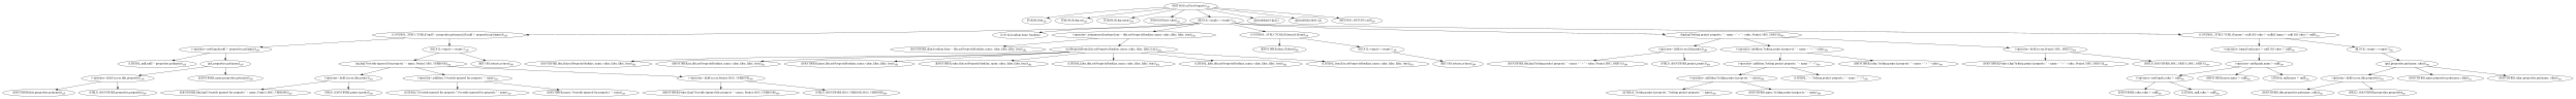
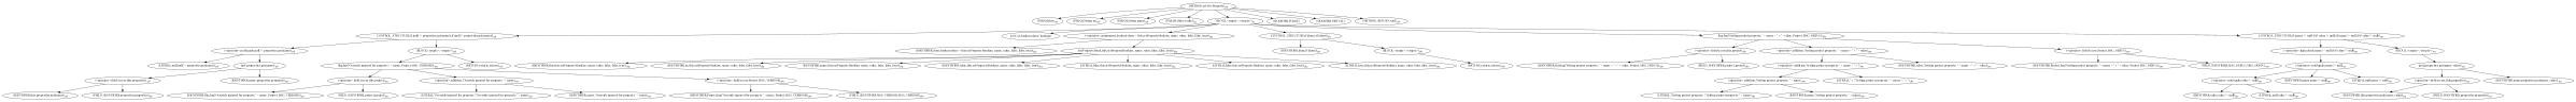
  digraph {
    fontname="Playfair Display"
    node [fontname="Playfair Display"]
    edge [fontname="Playfair Display"]
    n1 [label=<(METHOD,setNewProperty)<SUB>376</SUB>>]
    n2 [label=<(PARAM,this)<SUB>376</SUB>>]
    n3 [label=<(PARAM,String ns)<SUB>376</SUB>>]
    n4 [label=<(PARAM,String name)<SUB>376</SUB>>]
    n5 [label=<(PARAM,Object value)<SUB>377</SUB>>]
    n6 [label=<(BLOCK,&lt;empty&gt;,&lt;empty&gt;)<SUB>377</SUB>>]
    n7 [label=<(MODIFIER,PUBLIC)>]
    n8 [label=<(MODIFIER,VIRTUAL)>]
    n9 [label=<(METHOD_RETURN,void)<SUB>376</SUB>>]
    n10 [label=<(CONTROL_STRUCTURE,if (null != properties.get(name)),if (null != properties.get(name)))<SUB>378</SUB>>]
    n11 [label=<(LOCAL,boolean done: boolean)>]
    n12 [label=<(&lt;operator&gt;.assignment,boolean done = this.setPropertyHook(ns, name, value, false, false, true))<SUB>384</SUB>>]
    n13 [label=<(CONTROL_STRUCTURE,if (done),if (done))<SUB>385</SUB>>]
    n14 [label=<(log,log(&quot;Setting project property: &quot; + name + &quot; -&gt; &quot; + value, Project.MSG_DEBUG))<SUB>389</SUB>>]
    n15 [label=<(CONTROL_STRUCTURE,if (name != null &amp;&amp; value != null),if (name != null &amp;&amp; value != null))<SUB>391</SUB>>]
    n16 [label=<(&lt;operator&gt;.notEquals,null != properties.get(name))<SUB>378</SUB>>]
    n17 [label=<(BLOCK,&lt;empty&gt;,&lt;empty&gt;)<SUB>378</SUB>>]
    n18 [label=<(IDENTIFIER,done,boolean done = this.setPropertyHook(ns, name, value, false, false, true))<SUB>384</SUB>>]
    n19 [label=<(setPropertyHook,this.setPropertyHook(ns, name, value, false, false, true))<SUB>384</SUB>>]
    n20 [label=<(IDENTIFIER,done,if (done))<SUB>385</SUB>>]
    n21 [label=<(BLOCK,&lt;empty&gt;,&lt;empty&gt;)<SUB>385</SUB>>]
    n22 [label=<(&lt;operator&gt;.fieldAccess,this.project)<SUB>389</SUB>>]
    n23 [label=<(&lt;operator&gt;.addition,&quot;Setting project property: &quot; + name + &quot; -&gt; &quot; + value)<SUB>389</SUB>>]
    n24 [label=<(&lt;operator&gt;.fieldAccess,Project.MSG_DEBUG)<SUB>390</SUB>>]
    n25 [label=<(&lt;operator&gt;.logicalAnd,name != null &amp;&amp; value != null)<SUB>391</SUB>>]
    n26 [label=<(BLOCK,&lt;empty&gt;,&lt;empty&gt;)<SUB>391</SUB>>]
    n27 [label=<(LITERAL,null,null != properties.get(name))<SUB>378</SUB>>]
    n28 [label=<(get,properties.get(name))<SUB>378</SUB>>]
    n29 [label=<(log,log(&quot;Override ignored for property &quot; + name, Project.MSG_VERBOSE))<SUB>379</SUB>>]
    n30 [label=<(RETURN,return;,return;)<SUB>381</SUB>>]
    n31 [label=<(&lt;operator&gt;.fieldAccess,this.properties)<SUB>378</SUB>>]
    n32 [label=<(IDENTIFIER,name,properties.get(name))<SUB>378</SUB>>]
    n33 [label=<(IDENTIFIER,this,properties.get(name))<SUB>378</SUB>>]
    n34 [label=<(FIELD_IDENTIFIER,properties,properties)<SUB>378</SUB>>]
    n35 [label=<(&lt;operator&gt;.fieldAccess,this.project)<SUB>379</SUB>>]
    n36 [label=<(&lt;operator&gt;.addition,&quot;Override ignored for property &quot; + name)<SUB>379</SUB>>]
    n37 [label=<(&lt;operator&gt;.fieldAccess,Project.MSG_VERBOSE)<SUB>380</SUB>>]
    n38 [label=<(IDENTIFIER,this,log(&quot;Override ignored for property &quot; + name, Project.MSG_VERBOSE))<SUB>379</SUB>>]
    n39 [label=<(FIELD_IDENTIFIER,project,project)<SUB>379</SUB>>]
    n40 [label=<(LITERAL,&quot;Override ignored for property &quot;,&quot;Override ignored for property &quot; + name)<SUB>379</SUB>>]
    n41 [label=<(IDENTIFIER,name,&quot;Override ignored for property &quot; + name)<SUB>379</SUB>>]
    n42 [label=<(IDENTIFIER,Project,log(&quot;Override ignored for property &quot; + name, Project.MSG_VERBOSE))<SUB>380</SUB>>]
    n43 [label=<(FIELD_IDENTIFIER,MSG_VERBOSE,MSG_VERBOSE)<SUB>580</SUB>>]
    n44 [label=<(IDENTIFIER,this,this.setPropertyHook(ns, name, value, false, false, true))<SUB>384</SUB>>]
    n45 [label=<(IDENTIFIER,ns,this.setPropertyHook(ns, name, value, false, false, true))<SUB>384</SUB>>]
    n46 [label=<(IDENTIFIER,name,this.setPropertyHook(ns, name, value, false, false, true))<SUB>384</SUB>>]
    n47 [label=<(IDENTIFIER,value,this.setPropertyHook(ns, name, value, false, false, true))<SUB>384</SUB>>]
    n48 [label=<(LITERAL,false,this.setPropertyHook(ns, name, value, false, false, true))<SUB>384</SUB>>]
    n49 [label=<(LITERAL,false,this.setPropertyHook(ns, name, value, false, false, true))<SUB>384</SUB>>]
    n50 [label=<(LITERAL,true,this.setPropertyHook(ns, name, value, false, false, true))<SUB>384</SUB>>]
    n51 [label=<(RETURN,return;,return;)<SUB>386</SUB>>]
    n52 [label=<(IDENTIFIER,this,log(&quot;Setting project property: &quot; + name + &quot; -&gt; &quot; + value, Project.MSG_DEBUG))<SUB>389</SUB>>]
    n53 [label=<(FIELD_IDENTIFIER,project,project)<SUB>389</SUB>>]
    n54 [label=<(&lt;operator&gt;.addition,&quot;Setting project property: &quot; + name + &quot; -&gt; &quot;)<SUB>389</SUB>>]
    n55 [label=<(IDENTIFIER,value,&quot;Setting project property: &quot; + name + &quot; -&gt; &quot; + value)<SUB>390</SUB>>]
    n56 [label=<(IDENTIFIER,Project,log(&quot;Setting project property: &quot; + name + &quot; -&gt; &quot; + value, Project.MSG_DEBUG))<SUB>390</SUB>>]
    n57 [label=<(FIELD_IDENTIFIER,MSG_DEBUG,MSG_DEBUG)<SUB>390</SUB>>]
    n58 [label=<(&lt;operator&gt;.addition,&quot;Setting project property: &quot; + name)<SUB>389</SUB>>]
    n59 [label=<(LITERAL,&quot; -&gt; &quot;,&quot;Setting project property: &quot; + name + &quot; -&gt; &quot;)<SUB>389</SUB>>]
    n60 [label=<(LITERAL,&quot;Setting project property: &quot;,&quot;Setting project property: &quot; + name)<SUB>389</SUB>>]
    n61 [label=<(IDENTIFIER,name,&quot;Setting project property: &quot; + name)<SUB>389</SUB>>]
    n62 [label=<(&lt;operator&gt;.notEquals,name != null)<SUB>391</SUB>>]
    n63 [label=<(put,properties.put(name, value))<SUB>392</SUB>>]
    n64 [label=<(&lt;operator&gt;.notEquals,value != null)<SUB>391</SUB>>]
    n65 [label=<(IDENTIFIER,name,name != null)<SUB>391</SUB>>]
    n66 [label=<(LITERAL,null,name != null)<SUB>391</SUB>>]
    n67 [label=<(IDENTIFIER,value,value != null)<SUB>391</SUB>>]
    n68 [label=<(LITERAL,null,value != null)<SUB>391</SUB>>]
    n69 [label=<(&lt;operator&gt;.fieldAccess,this.properties)<SUB>392</SUB>>]
    n70 [label=<(IDENTIFIER,name,properties.put(name, value))<SUB>392</SUB>>]
-   n71 [label=<(IDENTIFIER,value,properties.put(name, value))<SUB>392</SUB>>]
    n72 [label=<(IDENTIFIER,this,properties.put(name, value))<SUB>392</SUB>>]
    n73 [label=<(FIELD_IDENTIFIER,properties,properties)<SUB>392</SUB>>]
    n1 -> n2
    n1 -> n3
    n1 -> n4
    n1 -> n5
    n1 -> n6
    n1 -> n7
    n1 -> n8
    n1 -> n9
    n6 -> n10
    n6 -> n11
    n6 -> n12
    n6 -> n13
    n6 -> n14
    n6 -> n15
    n10 -> n16
    n10 -> n17
    n12 -> n18
    n12 -> n19
    n13 -> n20
    n13 -> n21
    n14 -> n22
    n14 -> n23
    n14 -> n24
    n15 -> n25
    n15 -> n26
    n16 -> n27
    n16 -> n28
    n17 -> n29
    n17 -> n30
    n19 -> n44
    n19 -> n45
    n19 -> n46
    n19 -> n47
    n19 -> n48
    n19 -> n49
    n19 -> n50
    n21 -> n51
    n22 -> n52
    n22 -> n53
    n23 -> n54
    n23 -> n55
    n24 -> n56
    n24 -> n57
    n25 -> n62
    n26 -> n63
    n28 -> n31
    n28 -> n32
    n29 -> n35
    n29 -> n36
    n29 -> n37
    n31 -> n33
    n31 -> n34
    n35 -> n38
    n35 -> n39
    n36 -> n40
    n36 -> n41
    n37 -> n42
    n37 -> n43
    n54 -> n58
    n54 -> n59
    n58 -> n60
    n58 -> n61
    n62 -> n64
    n62 -> n65
    n62 -> n66
    n63 -> n69
    n63 -> n70
-   n63 -> n71
    n64 -> n67
    n64 -> n68
    n69 -> n72
    n69 -> n73
  }
